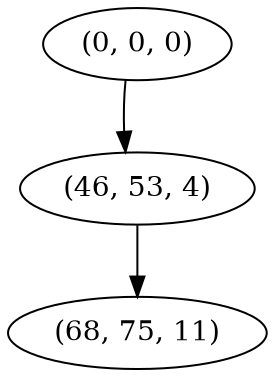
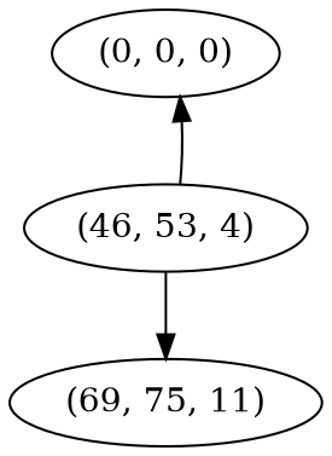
  digraph {
    "(0, 0, 0)"
    "(46, 53, 4)"
-   "(68, 75, 11)"
-   "(0, 0, 0)" -> "(46, 53, 4)"
+   "(68, 75, 11)" [label="(69, 75, 11)"]
+   "(46, 53, 4)" -> "(0, 0, 0)"
    "(46, 53, 4)" -> "(68, 75, 11)"
  }
